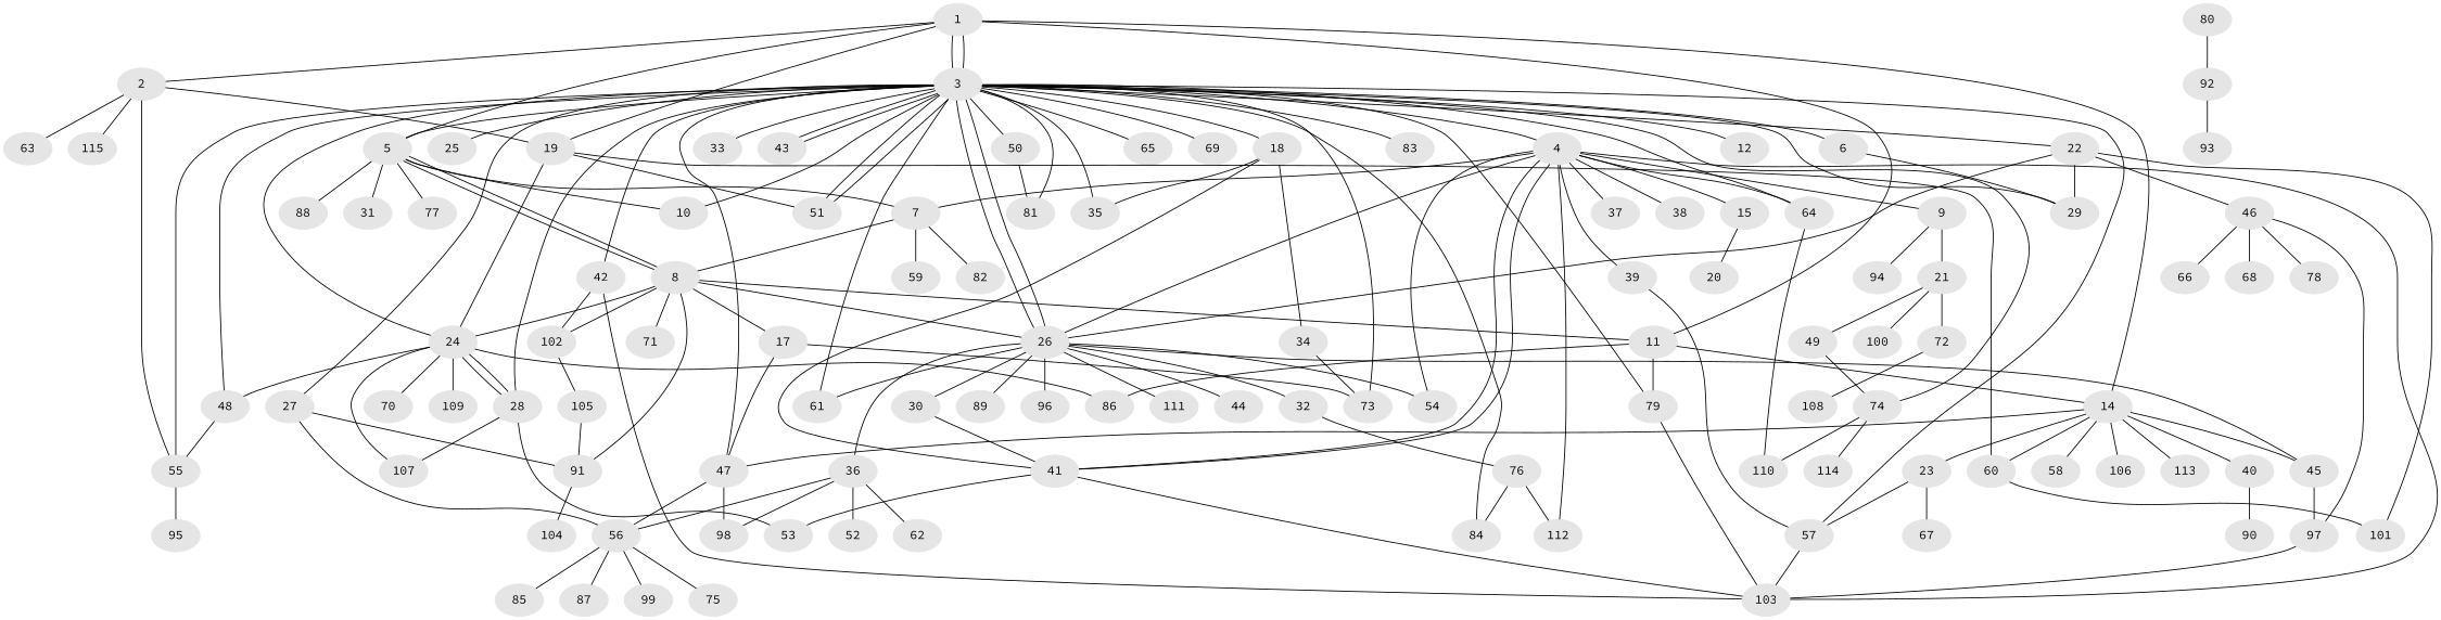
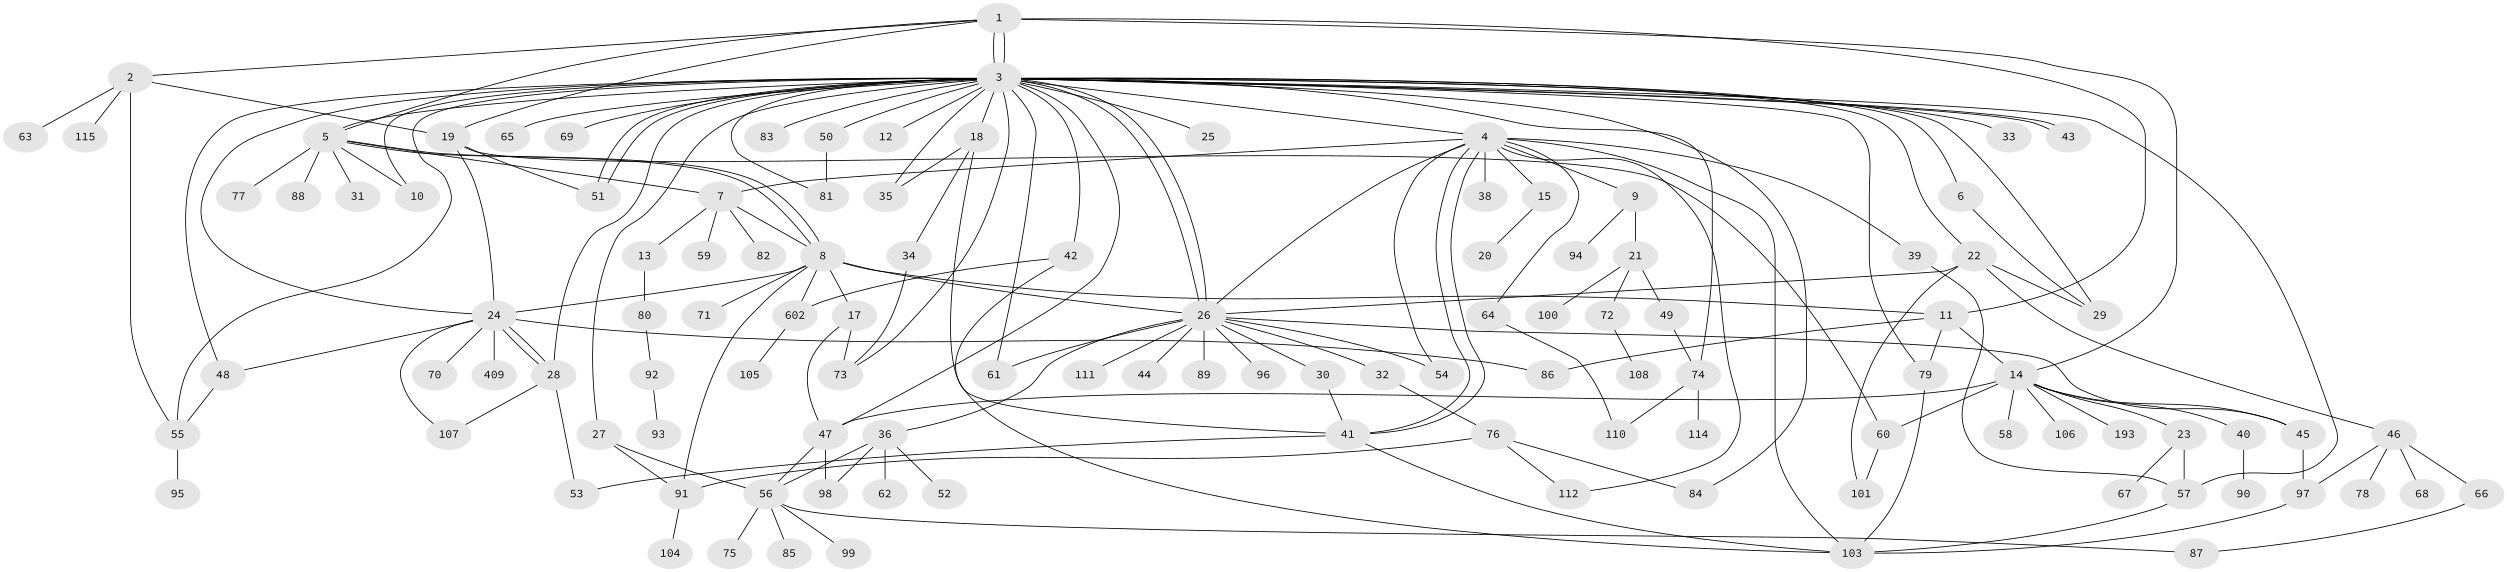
  graph {
    fontname="Source Code Pro"
    node [color=gray90 fontname="Source Code Pro" style=filled]
    edge [fontname="Source Code Pro"]
    1
    2
    3
    5
    11
    14
    19
    55
    63
    115
    4
    6
    10
    12
    18
    22
    24
    25
    26
    27
    28
    29
    33
    35
    42
    43
    47
    48
    50
    51
    57
    61
    64
    65
    69
    73
    74
    79
    81
    83
    84
    7
    8
    31
    77
    88
    86
    23
    40
    45
    58
    60
    106
-   113
+   113 [label=193]
    95
    9
    15
-   37
    38
    39
    41
    54
    103
    112
    34
    46
    101
    70
    107
-   109
+   109 [label=409]
    30
    32
    36
    44
    89
    96
    111
    91
    56
    53
-   102
+   102 [label=602]
    98
    110
    114
+   13
    59
    82
    21
    94
    20
    17
    71
    80
    104
    105
    49
    72
    100
    92
    67
    90
    97
    108
    66
    68
    78
    76
    52
    62
    75
    85
    87
    99
    93
    1 -- 2
    1 -- 3
    1 -- 3
    1 -- 5
    1 -- 11
    1 -- 14
    1 -- 19
    2 -- 19
    2 -- 55
    2 -- 63
    2 -- 115
    3 -- 5
    3 -- 55
    3 -- 4
    3 -- 6
    3 -- 10
    3 -- 12
    3 -- 18
    3 -- 22
    3 -- 24
    3 -- 25
    3 -- 26
    3 -- 26
    3 -- 27
    3 -- 28
    3 -- 29
    3 -- 33
    3 -- 35
    3 -- 42
    3 -- 43
    3 -- 43
    3 -- 47
    3 -- 48
    3 -- 50
    3 -- 51
    3 -- 51
    3 -- 57
    3 -- 61
-   3 -- 64
    3 -- 65
    3 -- 69
    3 -- 73
    3 -- 74
    3 -- 79
    3 -- 81
    3 -- 83
    3 -- 84
    5 -- 10
    5 -- 7
    5 -- 8
    5 -- 8
    5 -- 31
    5 -- 77
    5 -- 88
    11 -- 14
    11 -- 79
    11 -- 86
    14 -- 47
    14 -- 23
    14 -- 40
    14 -- 45
    14 -- 58
    14 -- 60
    14 -- 106
    14 -- 113
    19 -- 24
    19 -- 51
    19 -- 60
    55 -- 95
    4 -- 26
    4 -- 64
    4 -- 7
    4 -- 9
    4 -- 15
-   4 -- 37
    4 -- 38
    4 -- 39
    4 -- 41
    4 -- 41
    4 -- 54
    4 -- 103
    4 -- 112
    6 -- 29
    18 -- 35
    18 -- 41
    18 -- 34
    22 -- 26
    22 -- 29
    22 -- 46
    22 -- 101
    24 -- 28
    24 -- 28
    24 -- 48
    24 -- 86
    24 -- 70
    24 -- 107
    24 -- 109
    26 -- 61
    26 -- 45
    26 -- 54
    26 -- 30
    26 -- 32
    26 -- 36
    26 -- 44
    26 -- 89
    26 -- 96
    26 -- 111
    27 -- 91
    27 -- 56
    28 -- 107
    28 -- 53
    42 -- 103
    42 -- 102
    47 -- 56
    47 -- 98
    48 -- 55
    50 -- 81
    57 -- 103
    64 -- 110
    74 -- 110
    74 -- 114
    79 -- 103
    7 -- 8
+   7 -- 13
    7 -- 59
    7 -- 82
    8 -- 11
    8 -- 24
    8 -- 26
    8 -- 91
    8 -- 102
    8 -- 17
    8 -- 71
    23 -- 57
    23 -- 67
    40 -- 90
    45 -- 97
    60 -- 101
    9 -- 21
    9 -- 94
    15 -- 20
    39 -- 57
    41 -- 103
    41 -- 53
    34 -- 73
    46 -- 97
    46 -- 66
    46 -- 68
    46 -- 78
    30 -- 41
    32 -- 76
    36 -- 56
    36 -- 98
    36 -- 52
    36 -- 62
    91 -- 104
    56 -- 75
    56 -- 85
    56 -- 87
    56 -- 99
    102 -- 105
+   13 -- 80
    21 -- 49
    21 -- 72
    21 -- 100
    17 -- 47
    17 -- 73
    80 -- 92
    49 -- 74
    72 -- 108
    92 -- 93
    97 -- 103
+   66 -- 87
    76 -- 84
    76 -- 112
-   105 -- 91
+   76 -- 91
  }
